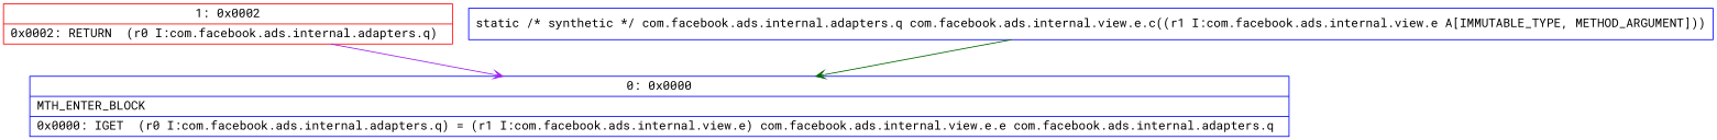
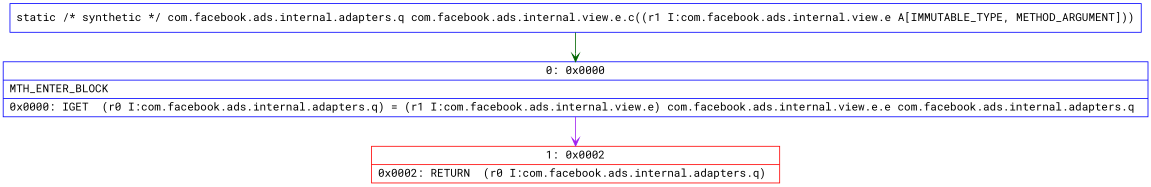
  digraph {
    fontname="Roboto Mono"
    node [shape=record color=blue fontname="Roboto Mono"]
    edge [arrowhead=vee fontname="Roboto Mono"]
    n1 [label="{0\:\ 0x0000|MTH_ENTER_BLOCK\l|0x0000: IGET  (r0 I:com.facebook.ads.internal.adapters.q) = (r1 I:com.facebook.ads.internal.view.e) com.facebook.ads.internal.view.e.e com.facebook.ads.internal.adapters.q \l}"]
    n2 [label="{1\:\ 0x0002|0x0002: RETURN  (r0 I:com.facebook.ads.internal.adapters.q) \l}" color=red]
    n3 [label="{static \/* synthetic *\/ com.facebook.ads.internal.adapters.q com.facebook.ads.internal.view.e.c((r1 I:com.facebook.ads.internal.view.e A[IMMUTABLE_TYPE, METHOD_ARGUMENT])) }"]
-   n2 -> n1 [color=purple]
+   n1 -> n2 [color=purple]
    n3 -> n1 [color=darkgreen]
  }
